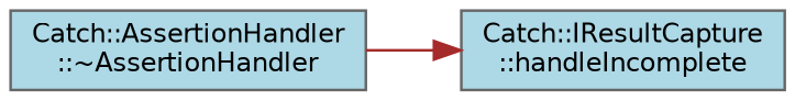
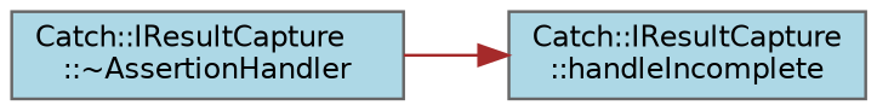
  digraph {
    rankdir=RL
    node [fillcolor=lightblue fontname=Helvetica fontsize=10 shape=box style=filled]
    n1 [color=gray40 fontcolor=black height=0.2 label="Catch::IResultCapture\l::handleIncomplete" width=0.4]
-   n2 [color=grey40 height=0.2 label="Catch::AssertionHandler\l::~AssertionHandler" width=0.4]
+   n2 [color=grey40 height=0.2 label="Catch::IResultCapture\l::~AssertionHandler" width=0.4]
    n1 -> n2 [color=brown dir=back fontname=Helvetica fontsize=10 labelfontname=Helvetica labelfontsize=10 style=solid]
  }
